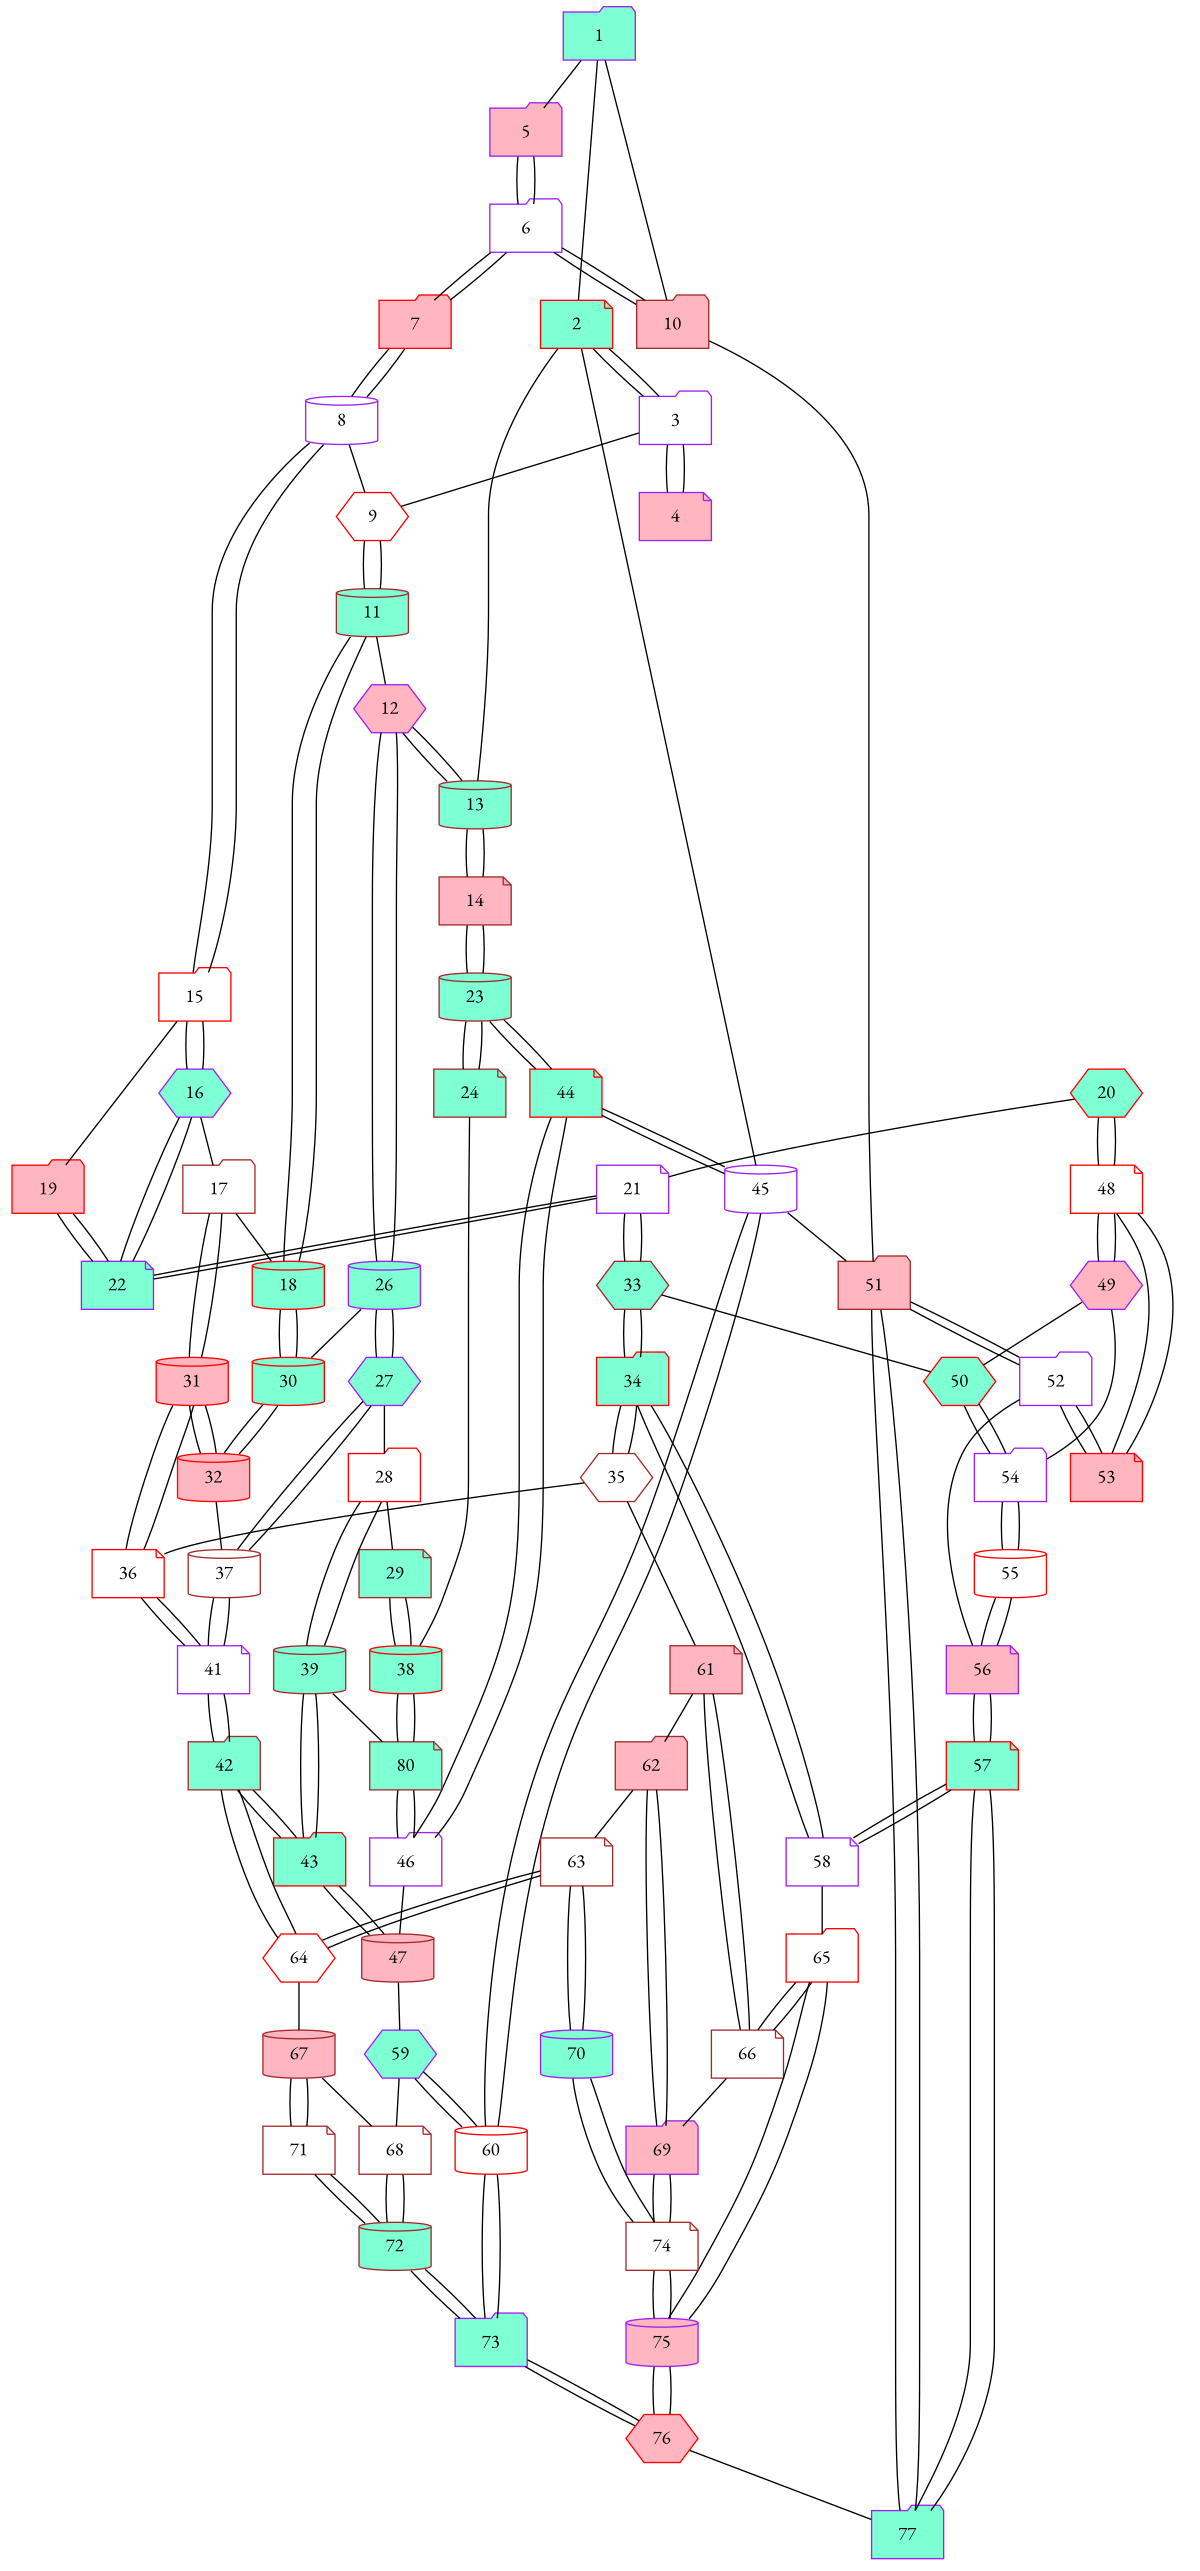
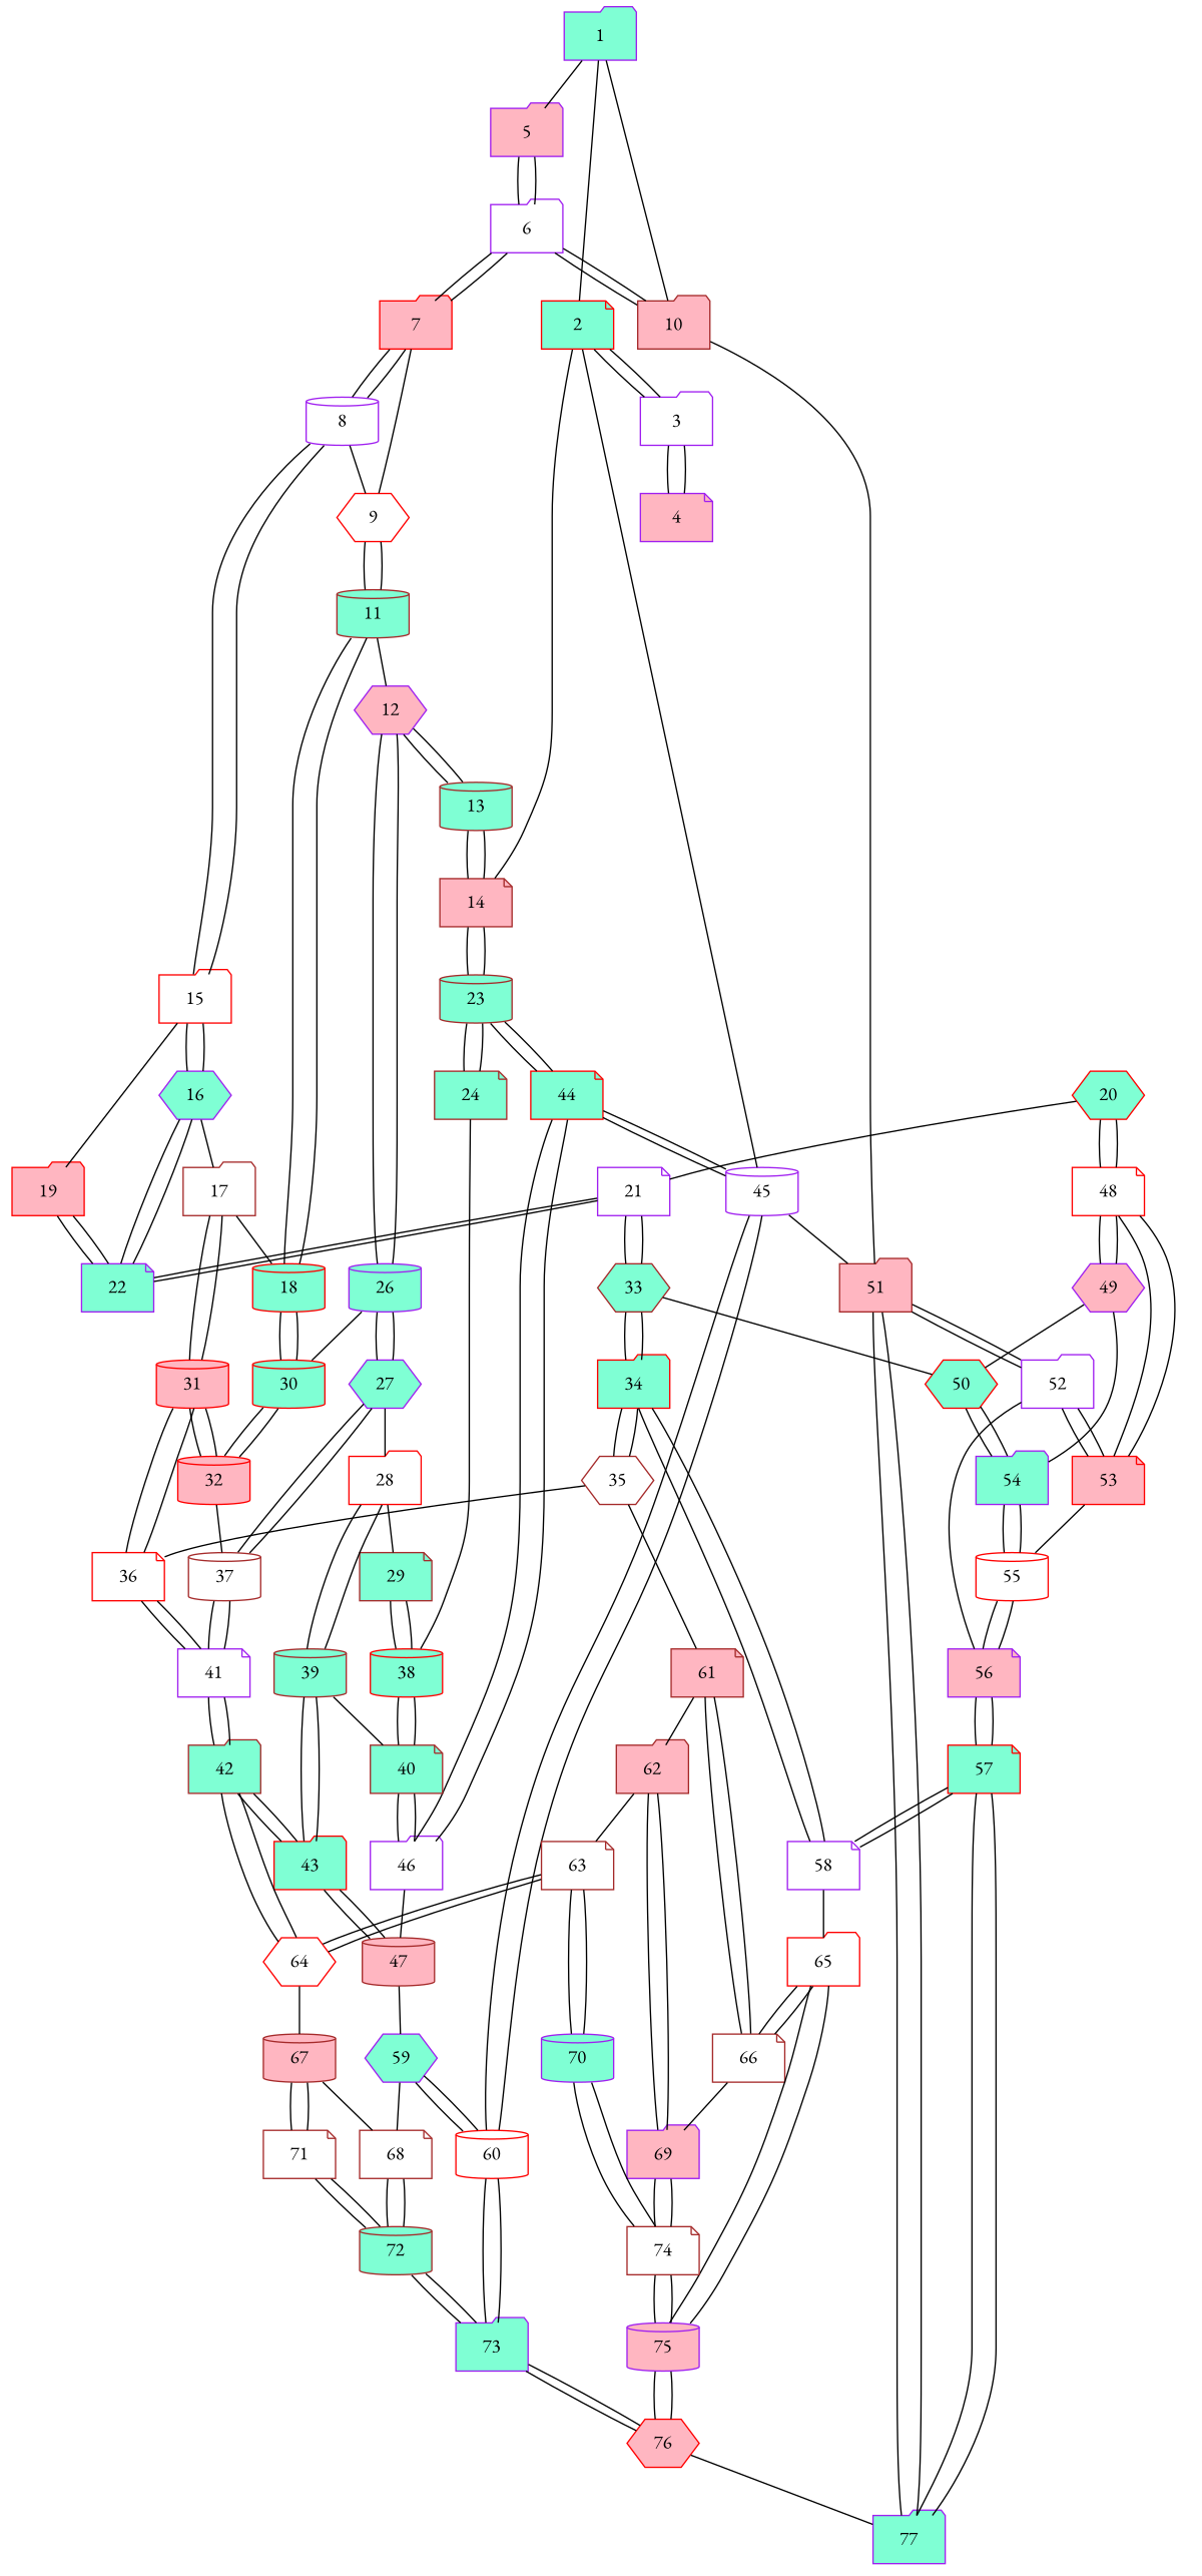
  graph {
    fontname="EB Garamond"
    node [color=purple fillcolor=aquamarine fontname="EB Garamond" shape=note style=filled]
    edge [fontname="EB Garamond"]
    2 [color=red]
    1 [shape=folder]
    5 [fillcolor=lightpink shape=folder]
    10 [color=brown fillcolor=lightpink shape=folder]
    3 [fillcolor=white shape=folder]
    14 [color=brown fillcolor=lightpink]
    45 [fillcolor=white shape=cylinder]
    6 [fillcolor=white shape=folder]
    51 [color=brown fillcolor=lightpink shape=folder]
    4 [fillcolor=lightpink]
    9 [color=red fillcolor=white shape=hexagon]
    23 [color=brown shape=cylinder]
    60 [color=red fillcolor=white shape=cylinder]
    11 [color=brown shape=cylinder]
    7 [color=red fillcolor=lightpink shape=folder]
    8 [fillcolor=white shape=cylinder]
    15 [color=red fillcolor=white shape=folder]
    16 [shape=hexagon]
    19 [color=red fillcolor=lightpink shape=folder]
    12 [fillcolor=lightpink shape=hexagon]
    18 [color=red shape=cylinder]
    20 [color=red shape=hexagon]
    21 [fillcolor=white]
    48 [color=red fillcolor=white]
    52 [fillcolor=white shape=folder]
    77 [shape=folder]
    13 [color=brown shape=cylinder]
    26 [shape=cylinder]
    30 [color=red shape=cylinder]
    27 [shape=hexagon]
    24 [color=brown]
    44 [color=red]
    17 [color=brown fillcolor=white shape=folder]
    22
    31 [color=red fillcolor=lightpink shape=cylinder]
    32 [color=red fillcolor=lightpink shape=cylinder]
    36 [color=red fillcolor=white]
    33 [color=brown shape=hexagon]
    49 [fillcolor=lightpink shape=hexagon]
    53 [color=red fillcolor=lightpink]
    34 [color=red shape=folder]
    50 [color=red shape=hexagon]
    38 [color=red shape=cylinder]
    46 [fillcolor=white shape=folder]
-   40 [color=brown label=80]
+   40 [color=brown]
    29 [color=brown]
    28 [color=red fillcolor=white shape=folder]
    37 [color=brown fillcolor=white shape=cylinder]
    39 [color=brown shape=cylinder]
    41 [fillcolor=white]
    43 [color=red shape=folder]
    35 [color=brown fillcolor=white shape=hexagon]
    58 [fillcolor=white]
-   54 [fillcolor=white shape=folder]
+   54 [shape=folder]
    61 [color=brown fillcolor=lightpink]
    65 [color=red fillcolor=white shape=folder]
    62 [color=brown fillcolor=lightpink shape=folder]
    66 [color=brown fillcolor=white]
    42 [color=brown shape=folder]
    47 [color=brown fillcolor=lightpink shape=cylinder]
    64 [color=red fillcolor=white shape=hexagon]
    67 [color=brown fillcolor=lightpink shape=cylinder]
    59 [shape=hexagon]
    73 [shape=folder]
    68 [color=brown fillcolor=white]
    55 [color=red fillcolor=white shape=cylinder]
    56 [fillcolor=lightpink]
    57 [color=red]
    75 [fillcolor=lightpink shape=cylinder]
    72 [color=brown shape=cylinder]
    76 [color=red fillcolor=lightpink shape=hexagon]
    63 [color=brown fillcolor=white]
    69 [fillcolor=lightpink shape=folder]
    70 [shape=cylinder]
    74 [color=brown fillcolor=white]
    71 [color=brown fillcolor=white]
    2 -- 3
    2 -- 3
-   2 -- 13
+   2 -- 14
    2 -- 45
    1 -- 2
    1 -- 5
    1 -- 10
    5 -- 6
    5 -- 6
    10 -- 51
    3 -- 4
    3 -- 4
-   3 -- 9
+   7 -- 9
    14 -- 23
    14 -- 23
    45 -- 51
    45 -- 60
    45 -- 60
    6 -- 10
    6 -- 10
    6 -- 7
    6 -- 7
    51 -- 52
    51 -- 52
    51 -- 77
    51 -- 77
    9 -- 11
    9 -- 11
    23 -- 24
    23 -- 24
    23 -- 44
    23 -- 44
    60 -- 73
    60 -- 73
    11 -- 12
    11 -- 18
    11 -- 18
    7 -- 8
    7 -- 8
    8 -- 9
    8 -- 15
    8 -- 15
    15 -- 16
    15 -- 16
    15 -- 19
    16 -- 17
    16 -- 22
    16 -- 22
    19 -- 22
    19 -- 22
    12 -- 13
    12 -- 13
    12 -- 26
    12 -- 26
    18 -- 30
    18 -- 30
    20 -- 21
    20 -- 48
    20 -- 48
    21 -- 22
    21 -- 22
    21 -- 33
    21 -- 33
    48 -- 49
    48 -- 49
    48 -- 53
    48 -- 53
    52 -- 53
    52 -- 53
    52 -- 56
    13 -- 14
    13 -- 14
    26 -- 30
    26 -- 27
    26 -- 27
    30 -- 32
    30 -- 32
    27 -- 28
    27 -- 37
    27 -- 37
    24 -- 38
    44 -- 45
    44 -- 45
    44 -- 46
    44 -- 46
    17 -- 18
    17 -- 31
    17 -- 31
    31 -- 32
    31 -- 32
    31 -- 36
    31 -- 36
    32 -- 37
    36 -- 41
    36 -- 41
    33 -- 34
    33 -- 34
    33 -- 50
    49 -- 50
    49 -- 54
+   53 -- 55
    34 -- 35
    34 -- 35
    34 -- 58
    34 -- 58
    50 -- 54
    50 -- 54
    38 -- 40
    38 -- 40
    46 -- 47
    40 -- 46
    40 -- 46
    29 -- 38
    29 -- 38
    28 -- 29
    28 -- 39
    28 -- 39
    37 -- 41
    37 -- 41
    39 -- 40
    39 -- 43
    39 -- 43
    41 -- 42
    41 -- 42
    43 -- 47
    43 -- 47
    35 -- 36
    35 -- 61
    58 -- 65
    54 -- 55
    54 -- 55
    61 -- 62
    61 -- 66
    61 -- 66
    65 -- 66
    65 -- 66
    65 -- 75
    65 -- 75
    62 -- 63
    62 -- 69
    62 -- 69
    66 -- 69
    42 -- 43
    42 -- 43
    42 -- 64
    42 -- 64
    47 -- 59
    64 -- 67
    67 -- 68
    67 -- 71
    67 -- 71
    59 -- 60
    59 -- 60
    59 -- 68
    73 -- 76
    73 -- 76
    68 -- 72
    68 -- 72
    55 -- 56
    55 -- 56
    56 -- 57
    56 -- 57
    57 -- 77
    57 -- 77
    57 -- 58
    57 -- 58
    75 -- 76
    75 -- 76
    72 -- 73
    72 -- 73
    76 -- 77
    63 -- 64
    63 -- 64
    63 -- 70
    63 -- 70
    69 -- 74
    69 -- 74
    70 -- 74
    70 -- 74
    74 -- 75
    74 -- 75
    71 -- 72
    71 -- 72
  }
